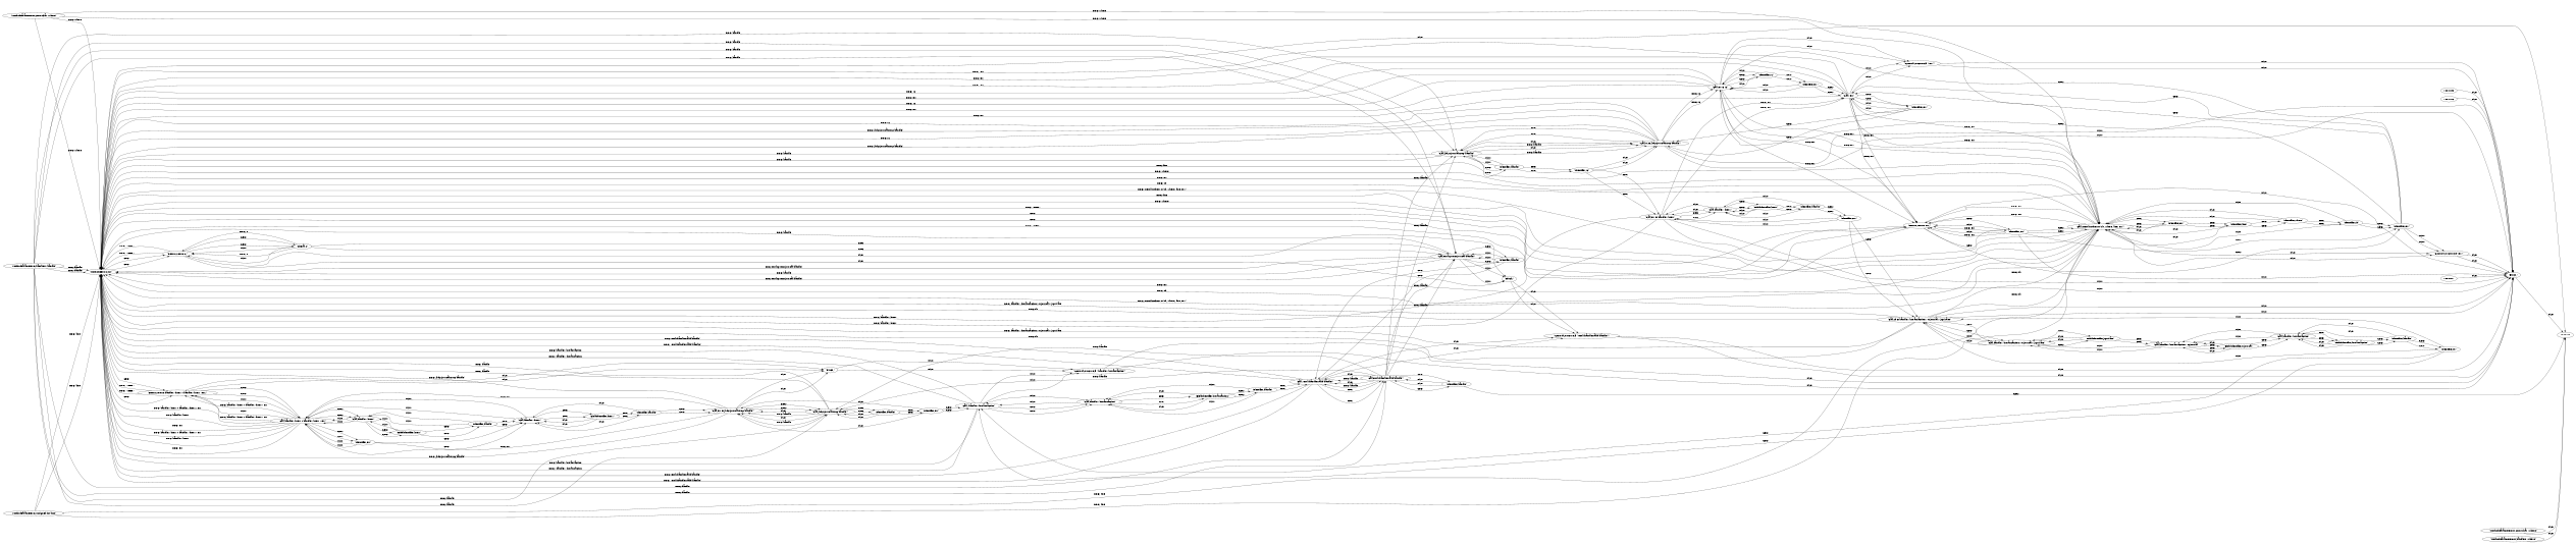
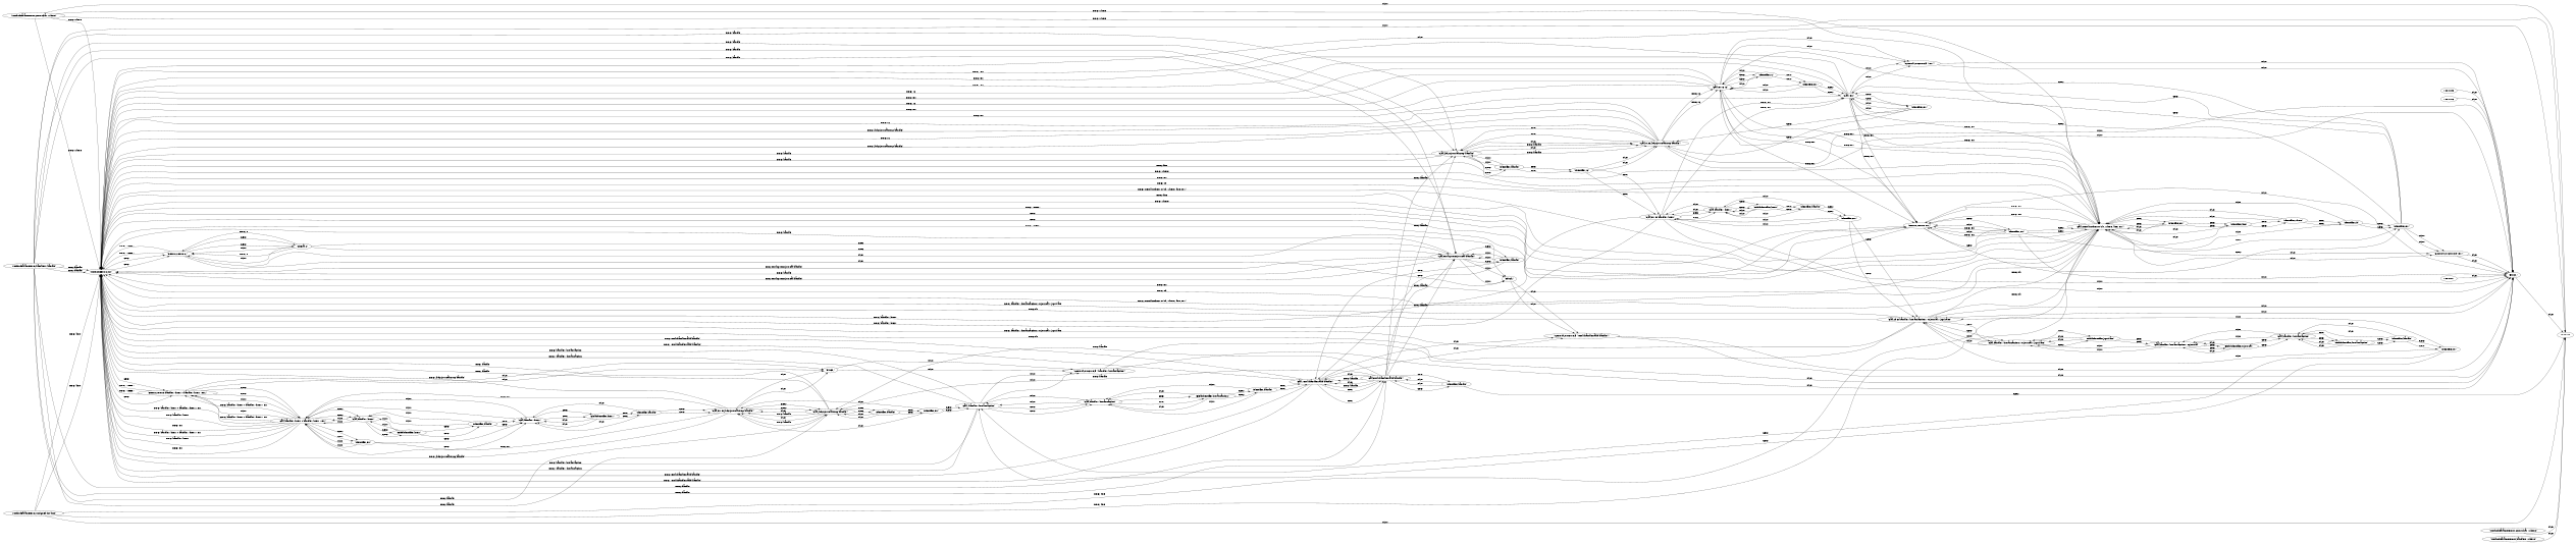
  digraph {
    rankdir=LR
    n1 [label="(MethodReturn,int)"]
    n2 [label="(Return,return handle->h_err ? handle->h_err : err;)"]
    n3 [label="(Return,return err;)"]
    n4 [label="(Return,return 0;)"]
    1000100
    n6 [label="(Block,)"]
    n7 [label="(Call,handle->h_err ? handle->h_err : err)"]
    n8 [label="(Block,)"]
    n9 [label="(Identifier,err)"]
    n10 [label="(Block,)"]
    n11 [label="(Literal,0)"]
    n12 [label="(MethodParameterIn,const char *where)"]
    n13 [label="(Call,__ext4_std_error(sb, where, line, err))"]
    n14 [label="(ControlStructure,if (err))"]
    n15 [label="(Identifier,err)"]
    n16 [label="(MethodParameterOut,const char *where)"]
    n17 [label="(MethodParameterIn,unsigned int line)"]
    n18 [label="(MethodParameterIn,handle_t *handle)"]
    n19 [label="(Call,jbd2_journal_stop(handle))"]
    n20 [label="(Call,jbd2_journal_stop(handle))"]
    n21 [label="(Call,ext4_handle_valid(handle))"]
    n22 [label="(Call,ext4_put_nojournal(handle))"]
    n23 [label="(Call,err = jbd2_journal_stop(handle))"]
    n24 [label="(Identifier,handle)"]
    n25 [label="(Call,rc = jbd2_journal_stop(handle))"]
    n26 [label="(Identifier,handle)"]
    n27 [label="(Call,!ext4_handle_valid(handle))"]
    n28 [label="(Identifier,handle)"]
    n29 [label="(Identifier,handle)"]
    n30 [label="(MethodParameterOut,handle_t *where)"]
    n31 [label="(FieldIdentifier,h_transaction)"]
    n32 [label="(Call,handle->h_transaction)"]
    n33 [label="(Identifier,handle)"]
    n34 [label="(Call,!handle->h_transaction)"]
    n35 [label="(ControlStructure,if (!handle->h_transaction))"]
    n36 [label="(ControlStructure,if (!ext4_handle_valid(handle)))"]
    n37 [label="(Call,handle->h_err)"]
    n38 [label="(Identifier,err)"]
    n39 [label="(Identifier,err)"]
    n40 [label="(FieldIdentifier,h_err)"]
    n41 [label="(Call,handle->h_err)"]
    n42 [label="(Identifier,handle)"]
    n43 [label="(FieldIdentifier,h_err)"]
    n44 [label="(Identifier,handle)"]
    n45 [label="(FieldIdentifier,h_transaction)"]
    n46 [label="(Call,handle->h_transaction)"]
    n47 [label="(Identifier,handle)"]
    n48 [label="(Call,handle->h_transaction->t_journal)"]
    n49 [label="(Identifier,sb)"]
    n50 [label="(Call,sb = handle->h_transaction->t_journal->j_private)"]
    n51 [label="(Call,handle->h_transaction->t_journal->j_private)"]
    n52 [label="(FieldIdentifier,j_private)"]
    n53 [label="(FieldIdentifier,t_journal)"]
    n54 [label="(Call,err = handle->h_err)"]
    n55 [label="(Call,handle->h_err)"]
    n56 [label="(Call,!err)"]
    n57 [label="(FieldIdentifier,h_err)"]
    n58 [label="(ControlStructure,if (!err))"]
    n59 [label="(Identifier,err)"]
    n60 [label="(Identifier,err)"]
    n61 [label="(Identifier,handle)"]
    n62 [label="(Call,err = rc)"]
    n63 [label="(Identifier,rc)"]
    n64 [label="(Identifier,rc)"]
    n65 [label="(Identifier,err)"]
    n66 [label="(Identifier,err)"]
    n67 [label="(Identifier,sb)"]
    n68 [label="(Identifier,line)"]
    n69 [label="(Identifier,where)"]
    1000105
    1000106
    1000107
    n1 -> n2 [label="CFG: "]
    n1 -> n2 [label="CFG: "]
    n1 -> n3 [label="CFG: "]
    n1 -> n3 [label="CFG: "]
    n1 -> n4 [label="CFG: "]
    n1 -> n4 [label="CFG: "]
    n1 -> 1000100 [label="AST: "]
    n2 -> n1 [label="DDG: <RET>"]
    n2 -> n1 [label="DDG: <RET>"]
    n2 -> n6 [label="AST: "]
    n2 -> n6 [label="AST: "]
    n2 -> n7 [label="CFG: "]
    n2 -> n7 [label="CFG: "]
    n3 -> n1 [label="DDG: <RET>"]
    n3 -> n1 [label="DDG: <RET>"]
    n3 -> n8 [label="AST: "]
    n3 -> n8 [label="AST: "]
    n3 -> n9 [label="CFG: "]
    n3 -> n9 [label="CFG: "]
    n4 -> n1 [label="DDG: <RET>"]
    n4 -> n1 [label="DDG: <RET>"]
    n4 -> n10 [label="AST: "]
    n4 -> n10 [label="AST: "]
    n4 -> n11 [label="CFG: "]
    n4 -> n11 [label="CFG: "]
    n6 -> n35 [label="AST: "]
    n6 -> n35 [label="AST: "]
    n7 -> n1 [label="DDG: handle->h_err"]
    n7 -> n1 [label="DDG: err"]
    n7 -> n1 [label="DDG: handle->h_err ? handle->h_err : err"]
    n7 -> n1 [label="DDG: handle->h_err"]
    n7 -> n1 [label="DDG: err"]
    n7 -> n1 [label="DDG: handle->h_err ? handle->h_err : err"]
    n7 -> n2 [label="AST: "]
    n7 -> n2 [label="DDG: handle->h_err ? handle->h_err : err"]
    n7 -> n2 [label="AST: "]
    n7 -> n2 [label="DDG: handle->h_err ? handle->h_err : err"]
    n7 -> n37 [label="CFG: "]
    n7 -> n37 [label="CFG: "]
    n7 -> n38 [label="CFG: "]
    n7 -> n38 [label="CFG: "]
    n8 -> 1000100 [label="AST: "]
    n9 -> n3 [label="AST: "]
    n9 -> n3 [label="DDG: err"]
    n9 -> n3 [label="AST: "]
    n9 -> n3 [label="DDG: err"]
    n9 -> n13 [label="CFG: "]
    n9 -> n13 [label="CFG: "]
    n9 -> n66 [label="CFG: "]
    n9 -> n66 [label="CFG: "]
    n10 -> n36 [label="AST: "]
    n10 -> n36 [label="AST: "]
    n11 -> n4 [label="AST: "]
    n11 -> n4 [label="DDG: 0"]
    n11 -> n4 [label="AST: "]
    n11 -> n4 [label="DDG: 0"]
    n11 -> n22 [label="CFG: "]
    n11 -> n22 [label="CFG: "]
    n12 -> n1 [label="DDG: where"]
    n12 -> n1 [label="DDG: where"]
+   n12 -> 1000100 [label="AST: "]
    n12 -> n13 [label="DDG: where"]
    n12 -> n13 [label="DDG: where"]
    n13 -> n1 [label="DDG: line"]
    n13 -> n1 [label="DDG: where"]
    n13 -> n1 [label="DDG: err"]
    n13 -> n1 [label="DDG: sb"]
    n13 -> n1 [label="DDG: __ext4_std_error(sb, where, line, err)"]
    n13 -> n1 [label="DDG: line"]
    n13 -> n1 [label="DDG: where"]
    n13 -> n1 [label="DDG: err"]
    n13 -> n1 [label="DDG: sb"]
    n13 -> n1 [label="DDG: __ext4_std_error(sb, where, line, err)"]
    n13 -> n3 [label="DDG: err"]
    n13 -> n3 [label="DDG: err"]
    n13 -> n14 [label="AST: "]
    n13 -> n14 [label="AST: "]
    n13 -> n15 [label="CFG: "]
    n13 -> n15 [label="CFG: "]
    n14 -> n8 [label="AST: "]
    n14 -> n8 [label="AST: "]
    n15 -> n13 [label="AST: "]
    n15 -> n13 [label="AST: "]
    n15 -> n68 [label="CFG: "]
    n15 -> n68 [label="CFG: "]
    n16 -> 1000100 [label="AST: "]
    n17 -> n1 [label="DDG: line"]
    n17 -> n1 [label="DDG: line"]
+   n17 -> 1000100 [label="AST: "]
    n17 -> n13 [label="DDG: line"]
    n17 -> n13 [label="DDG: line"]
    n18 -> n1 [label="DDG: handle"]
    n18 -> n1 [label="DDG: handle"]
+   n18 -> 1000100 [label="AST: "]
    n18 -> n19 [label="DDG: handle"]
    n18 -> n19 [label="DDG: handle"]
    n18 -> n20 [label="DDG: handle"]
    n18 -> n20 [label="DDG: handle"]
    n18 -> n21 [label="DDG: handle"]
    n18 -> n21 [label="DDG: handle"]
    n18 -> n22 [label="DDG: handle"]
    n18 -> n22 [label="DDG: handle"]
    n19 -> n1 [label="DDG: handle"]
    n19 -> n1 [label="DDG: handle"]
    n19 -> n23 [label="AST: "]
    n19 -> n23 [label="DDG: handle"]
    n19 -> n23 [label="AST: "]
    n19 -> n23 [label="DDG: handle"]
    n19 -> n24 [label="CFG: "]
    n19 -> n24 [label="CFG: "]
    n20 -> n1 [label="DDG: handle"]
    n20 -> n1 [label="DDG: handle"]
    n20 -> n25 [label="AST: "]
    n20 -> n25 [label="DDG: handle"]
    n20 -> n25 [label="AST: "]
    n20 -> n25 [label="DDG: handle"]
    n20 -> n26 [label="CFG: "]
    n20 -> n26 [label="CFG: "]
    n21 -> n19 [label="DDG: handle"]
    n21 -> n19 [label="DDG: handle"]
    n21 -> n20 [label="DDG: handle"]
    n21 -> n20 [label="DDG: handle"]
    n21 -> n22 [label="DDG: handle"]
    n21 -> n22 [label="DDG: handle"]
    n21 -> n27 [label="AST: "]
    n21 -> n27 [label="DDG: handle"]
    n21 -> n27 [label="AST: "]
    n21 -> n27 [label="DDG: handle"]
    n21 -> n28 [label="CFG: "]
    n21 -> n28 [label="CFG: "]
    n22 -> n1 [label="DDG: handle"]
    n22 -> n1 [label="DDG: ext4_put_nojournal(handle)"]
    n22 -> n1 [label="DDG: handle"]
    n22 -> n1 [label="DDG: ext4_put_nojournal(handle)"]
    n22 -> n10 [label="AST: "]
    n22 -> n10 [label="AST: "]
    n22 -> n29 [label="CFG: "]
    n22 -> n29 [label="CFG: "]
    n23 -> n1 [label="DDG: jbd2_journal_stop(handle)"]
    n23 -> n1 [label="DDG: jbd2_journal_stop(handle)"]
    n23 -> n6 [label="AST: "]
    n23 -> n6 [label="AST: "]
    n23 -> n7 [label="DDG: err"]
    n23 -> n7 [label="DDG: err"]
    n23 -> n19 [label="CFG: "]
    n23 -> n19 [label="CFG: "]
    n24 -> n19 [label="AST: "]
    n24 -> n19 [label="AST: "]
    n24 -> n39 [label="CFG: "]
    n24 -> n39 [label="CFG: "]
    n25 -> n1 [label="DDG: rc"]
    n25 -> n1 [label="DDG: jbd2_journal_stop(handle)"]
    n25 -> n1 [label="DDG: rc"]
    n25 -> n1 [label="DDG: jbd2_journal_stop(handle)"]
    n25 -> n8 [label="AST: "]
    n25 -> n8 [label="AST: "]
    n25 -> n20 [label="CFG: "]
    n25 -> n20 [label="CFG: "]
    n25 -> n62 [label="DDG: rc"]
    n25 -> n62 [label="DDG: rc"]
    n26 -> n20 [label="AST: "]
    n26 -> n20 [label="AST: "]
    n26 -> n64 [label="CFG: "]
    n26 -> n64 [label="CFG: "]
    n27 -> n1 [label="DDG: ext4_handle_valid(handle)"]
    n27 -> n1 [label="DDG: !ext4_handle_valid(handle)"]
    n27 -> n1 [label="DDG: ext4_handle_valid(handle)"]
    n27 -> n1 [label="DDG: !ext4_handle_valid(handle)"]
    n27 -> n21 [label="CFG: "]
    n27 -> n21 [label="CFG: "]
    n27 -> n36 [label="AST: "]
    n27 -> n36 [label="AST: "]
    n28 -> 1000100 [label="CFG: "]
    n28 -> n21 [label="AST: "]
    n28 -> n21 [label="AST: "]
    n29 -> n22 [label="AST: "]
    n29 -> n22 [label="AST: "]
    n29 -> n27 [label="CFG: "]
    n29 -> n27 [label="CFG: "]
    n30 -> 1000100 [label="AST: "]
    n31 -> n32 [label="AST: "]
    n31 -> n32 [label="AST: "]
    n31 -> n33 [label="CFG: "]
    n31 -> n33 [label="CFG: "]
    n32 -> n31 [label="CFG: "]
    n32 -> n31 [label="CFG: "]
    n32 -> n34 [label="AST: "]
    n32 -> n34 [label="AST: "]
    n33 -> n27 [label="CFG: "]
    n33 -> n27 [label="CFG: "]
    n33 -> n32 [label="AST: "]
    n33 -> n32 [label="AST: "]
    n34 -> n1 [label="DDG: !handle->h_transaction"]
    n34 -> n1 [label="DDG: handle->h_transaction"]
    n34 -> n1 [label="DDG: !handle->h_transaction"]
    n34 -> n1 [label="DDG: handle->h_transaction"]
    n34 -> n32 [label="CFG: "]
    n34 -> n32 [label="CFG: "]
    n34 -> n35 [label="AST: "]
    n34 -> n35 [label="AST: "]
    n35 -> n8 [label="AST: "]
    n35 -> n8 [label="AST: "]
    n36 -> n8 [label="AST: "]
    n36 -> n8 [label="AST: "]
    n37 -> n7 [label="AST: "]
    n37 -> n7 [label="AST: "]
    n37 -> n43 [label="CFG: "]
    n37 -> n43 [label="CFG: "]
    n38 -> n7 [label="AST: "]
    n38 -> n7 [label="AST: "]
    n38 -> n41 [label="CFG: "]
    n38 -> n41 [label="CFG: "]
    n39 -> n23 [label="AST: "]
    n39 -> n23 [label="AST: "]
    n39 -> n34 [label="CFG: "]
    n39 -> n34 [label="CFG: "]
    n40 -> n41 [label="AST: "]
    n40 -> n41 [label="AST: "]
    n40 -> n42 [label="CFG: "]
    n40 -> n42 [label="CFG: "]
    n41 -> n7 [label="AST: "]
    n41 -> n7 [label="AST: "]
    n41 -> n40 [label="CFG: "]
    n41 -> n40 [label="CFG: "]
    n42 -> n23 [label="CFG: "]
    n42 -> n23 [label="CFG: "]
    n42 -> n41 [label="AST: "]
    n42 -> n41 [label="AST: "]
    n43 -> n37 [label="AST: "]
    n43 -> n37 [label="AST: "]
    n43 -> n44 [label="CFG: "]
    n43 -> n44 [label="CFG: "]
    n44 -> n37 [label="AST: "]
    n44 -> n37 [label="AST: "]
    n44 -> n41 [label="CFG: "]
    n44 -> n41 [label="CFG: "]
    n45 -> n46 [label="AST: "]
    n45 -> n46 [label="AST: "]
    n45 -> n47 [label="CFG: "]
    n45 -> n47 [label="CFG: "]
    n46 -> n45 [label="CFG: "]
    n46 -> n45 [label="CFG: "]
    n46 -> n48 [label="AST: "]
    n46 -> n48 [label="AST: "]
    n47 -> n46 [label="AST: "]
    n47 -> n46 [label="AST: "]
    n47 -> n49 [label="CFG: "]
    n47 -> n49 [label="CFG: "]
    n48 -> n51 [label="AST: "]
    n48 -> n51 [label="AST: "]
    n48 -> n53 [label="CFG: "]
    n48 -> n53 [label="CFG: "]
    n49 -> n34 [label="CFG: "]
    n49 -> n34 [label="CFG: "]
    n49 -> n50 [label="AST: "]
    n49 -> n50 [label="AST: "]
    n50 -> n1 [label="DDG: handle->h_transaction->t_journal->j_private"]
    n50 -> n1 [label="DDG: sb"]
    n50 -> n1 [label="DDG: handle->h_transaction->t_journal->j_private"]
    n50 -> n1 [label="DDG: sb"]
    n50 -> n8 [label="AST: "]
    n50 -> n8 [label="AST: "]
    n50 -> n13 [label="DDG: sb"]
    n50 -> n13 [label="DDG: sb"]
    n50 -> n51 [label="CFG: "]
    n50 -> n51 [label="CFG: "]
    n51 -> n50 [label="AST: "]
    n51 -> n50 [label="AST: "]
    n51 -> n52 [label="CFG: "]
    n51 -> n52 [label="CFG: "]
    n52 -> n48 [label="CFG: "]
    n52 -> n48 [label="CFG: "]
    n52 -> n51 [label="AST: "]
    n52 -> n51 [label="AST: "]
    n53 -> n46 [label="CFG: "]
    n53 -> n46 [label="CFG: "]
    n53 -> n48 [label="AST: "]
    n53 -> n48 [label="AST: "]
    n54 -> n1 [label="DDG: handle->h_err"]
    n54 -> n1 [label="DDG: handle->h_err"]
    n54 -> n8 [label="AST: "]
    n54 -> n8 [label="AST: "]
    n54 -> n55 [label="CFG: "]
    n54 -> n55 [label="CFG: "]
    n54 -> n56 [label="DDG: err"]
    n54 -> n56 [label="DDG: err"]
    n55 -> n54 [label="AST: "]
    n55 -> n54 [label="AST: "]
    n55 -> n57 [label="CFG: "]
    n55 -> n57 [label="CFG: "]
    n56 -> n1 [label="DDG: !err"]
    n56 -> n1 [label="DDG: err"]
    n56 -> n1 [label="DDG: !err"]
    n56 -> n1 [label="DDG: err"]
    n56 -> n3 [label="DDG: err"]
    n56 -> n3 [label="DDG: err"]
    n56 -> n13 [label="DDG: err"]
    n56 -> n13 [label="DDG: err"]
    n56 -> n58 [label="AST: "]
    n56 -> n58 [label="AST: "]
    n56 -> n59 [label="CFG: "]
    n56 -> n59 [label="CFG: "]
    n57 -> n55 [label="AST: "]
    n57 -> n55 [label="AST: "]
    n57 -> n61 [label="CFG: "]
    n57 -> n61 [label="CFG: "]
    n58 -> n8 [label="AST: "]
    n58 -> n8 [label="AST: "]
    n59 -> n25 [label="CFG: "]
    n59 -> n25 [label="CFG: "]
    n59 -> n56 [label="AST: "]
    n59 -> n56 [label="AST: "]
    n60 -> n50 [label="CFG: "]
    n60 -> n50 [label="CFG: "]
    n60 -> n54 [label="AST: "]
    n60 -> n54 [label="AST: "]
    n61 -> n55 [label="AST: "]
    n61 -> n55 [label="AST: "]
    n61 -> n60 [label="CFG: "]
    n61 -> n60 [label="CFG: "]
    n62 -> n1 [label="DDG: rc"]
    n62 -> n1 [label="DDG: err"]
    n62 -> n1 [label="DDG: rc"]
    n62 -> n1 [label="DDG: err"]
    n62 -> n3 [label="DDG: err"]
    n62 -> n3 [label="DDG: err"]
    n62 -> n13 [label="DDG: err"]
    n62 -> n13 [label="DDG: err"]
    n62 -> n58 [label="AST: "]
    n62 -> n58 [label="AST: "]
    n62 -> n63 [label="CFG: "]
    n62 -> n63 [label="CFG: "]
    n63 -> n62 [label="AST: "]
    n63 -> n62 [label="AST: "]
    n63 -> n65 [label="CFG: "]
    n63 -> n65 [label="CFG: "]
    n64 -> n25 [label="AST: "]
    n64 -> n25 [label="AST: "]
    n64 -> n54 [label="CFG: "]
    n64 -> n54 [label="CFG: "]
    n65 -> n56 [label="CFG: "]
    n65 -> n56 [label="CFG: "]
    n65 -> n62 [label="AST: "]
    n65 -> n62 [label="AST: "]
    n66 -> n14 [label="AST: "]
    n66 -> n14 [label="AST: "]
    n66 -> n56 [label="CFG: "]
    n66 -> n56 [label="CFG: "]
    n66 -> n62 [label="CFG: "]
    n66 -> n62 [label="CFG: "]
    n67 -> n13 [label="AST: "]
    n67 -> n13 [label="AST: "]
    n67 -> n66 [label="CFG: "]
    n67 -> n66 [label="CFG: "]
    n68 -> n13 [label="AST: "]
    n68 -> n13 [label="AST: "]
    n68 -> n69 [label="CFG: "]
    n68 -> n69 [label="CFG: "]
    n69 -> n13 [label="AST: "]
    n69 -> n13 [label="AST: "]
    n69 -> n67 [label="CFG: "]
    n69 -> n67 [label="CFG: "]
    1000105 -> n8 [label="AST: "]
    1000106 -> n8 [label="AST: "]
    1000107 -> n8 [label="AST: "]
  }
